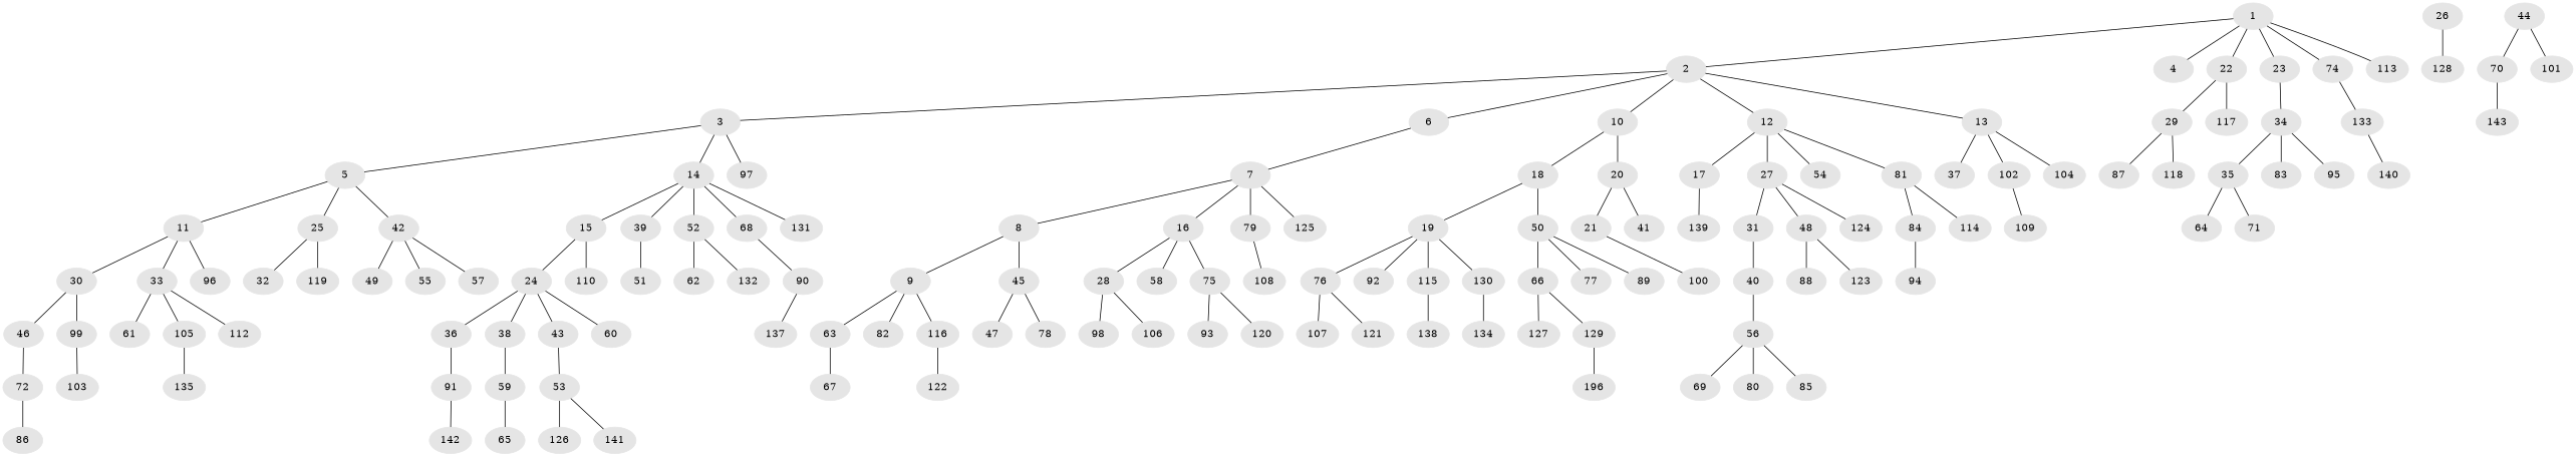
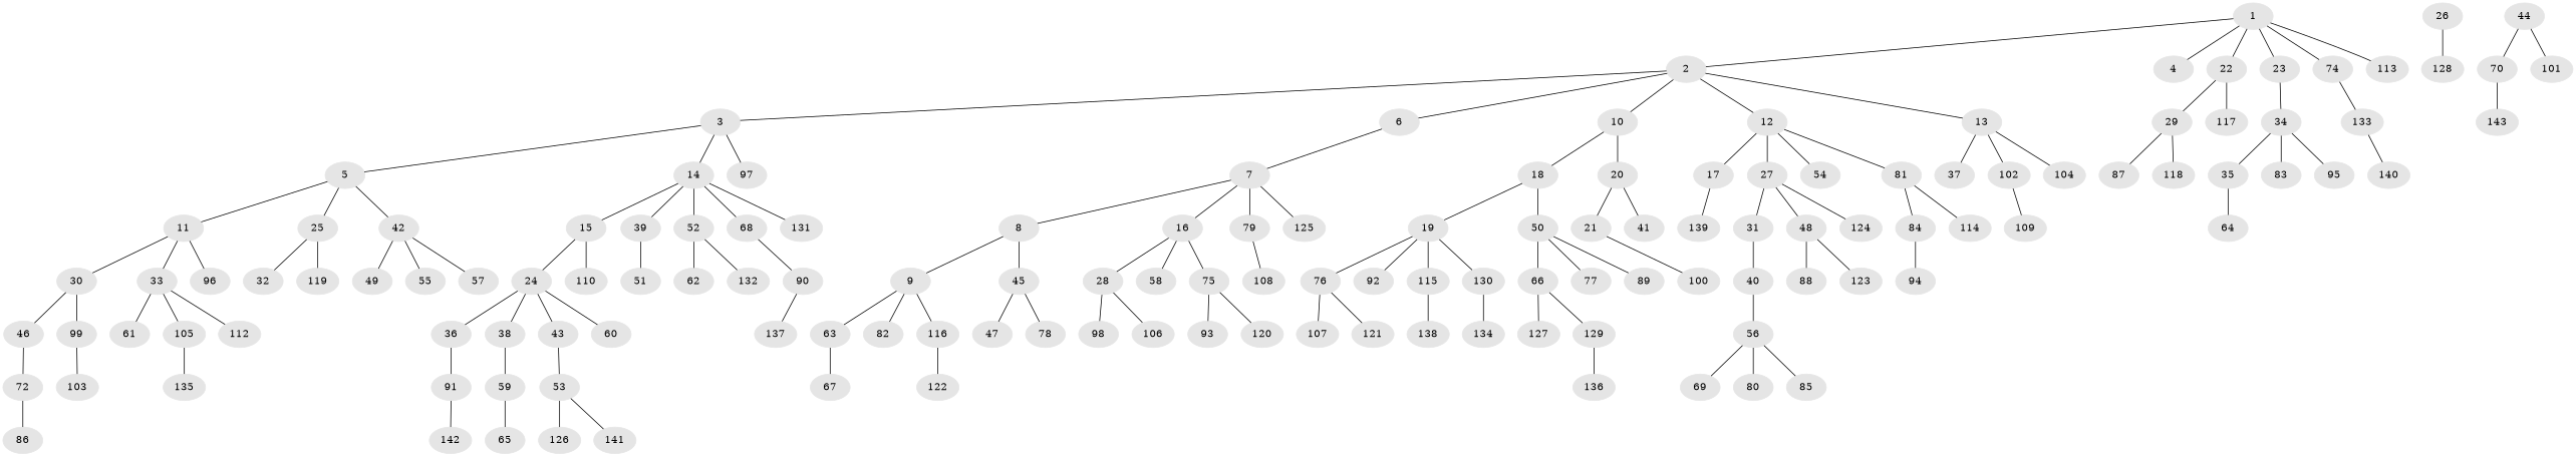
  graph {
    node [color=gray90 style=filled]
    1
    2
    4
    22
    23
    74
    113
    3
    6
    10
    12
    13
    29
    117
    34
    133
    5
    14
    97
    7
    18
    20
    17
    27
    54
    81
    37
    102
    104
    11
    25
    42
    15
    39
    52
    68
    131
    30
    33
    96
    32
    119
    49
    55
    57
    8
    16
    79
    125
    9
    45
    28
    58
    75
    108
    63
    82
    116
    47
    78
    67
    122
    19
    50
    21
    41
    26
    128
    46
    99
    61
    105
    112
    139
    31
    48
    124
    84
    114
    109
    24
    110
    51
    62
    132
    90
    36
    38
    43
    60
    98
    106
    44
    70
    101
    93
    120
    76
    92
    115
    130
    66
    77
    89
    107
    121
    138
    134
    100
    87
    118
    35
    83
    95
    91
    59
    53
    40
    88
    123
    72
    103
    56
    135
    64
-   71
    142
    65
    69
    80
    85
    126
    141
    143
    86
    127
    129
-   136 [label=196]
+   136
    137
    140
    94
    1 -- 2
    1 -- 4
    1 -- 22
    1 -- 23
    1 -- 74
    1 -- 113
    2 -- 3
    2 -- 6
    2 -- 10
    2 -- 12
    2 -- 13
    22 -- 29
    22 -- 117
    23 -- 34
    74 -- 133
    3 -- 5
    3 -- 14
    3 -- 97
    6 -- 7
    10 -- 18
    10 -- 20
    12 -- 17
    12 -- 27
    12 -- 54
    12 -- 81
    13 -- 37
    13 -- 102
    13 -- 104
    29 -- 87
    29 -- 118
    34 -- 35
    34 -- 83
    34 -- 95
    133 -- 140
    5 -- 11
    5 -- 25
    5 -- 42
    14 -- 15
    14 -- 39
    14 -- 52
    14 -- 68
    14 -- 131
    7 -- 8
    7 -- 16
    7 -- 79
    7 -- 125
    18 -- 19
    18 -- 50
    20 -- 21
    20 -- 41
    17 -- 139
    27 -- 31
    27 -- 48
    27 -- 124
    81 -- 84
    81 -- 114
    102 -- 109
    11 -- 30
    11 -- 33
    11 -- 96
    25 -- 32
    25 -- 119
    42 -- 49
    42 -- 55
    42 -- 57
    15 -- 24
    15 -- 110
    39 -- 51
    52 -- 62
    52 -- 132
    68 -- 90
    30 -- 46
    30 -- 99
    33 -- 61
    33 -- 105
    33 -- 112
    8 -- 9
    8 -- 45
    16 -- 28
    16 -- 58
    16 -- 75
    79 -- 108
    9 -- 63
    9 -- 82
    9 -- 116
    45 -- 47
    45 -- 78
    28 -- 98
    28 -- 106
    75 -- 93
    75 -- 120
    63 -- 67
    116 -- 122
    19 -- 76
    19 -- 92
    19 -- 115
    19 -- 130
    50 -- 66
    50 -- 77
    50 -- 89
    21 -- 100
    26 -- 128
    46 -- 72
    99 -- 103
    105 -- 135
    31 -- 40
    48 -- 88
    48 -- 123
    84 -- 94
    24 -- 36
    24 -- 38
    24 -- 43
    24 -- 60
    90 -- 137
    36 -- 91
    38 -- 59
    43 -- 53
    44 -- 70
    44 -- 101
    70 -- 143
    76 -- 107
    76 -- 121
    115 -- 138
    130 -- 134
    66 -- 127
    66 -- 129
    35 -- 64
-   35 -- 71
    91 -- 142
    59 -- 65
    53 -- 126
    53 -- 141
    40 -- 56
    72 -- 86
    56 -- 69
    56 -- 80
    56 -- 85
    129 -- 136
  }
